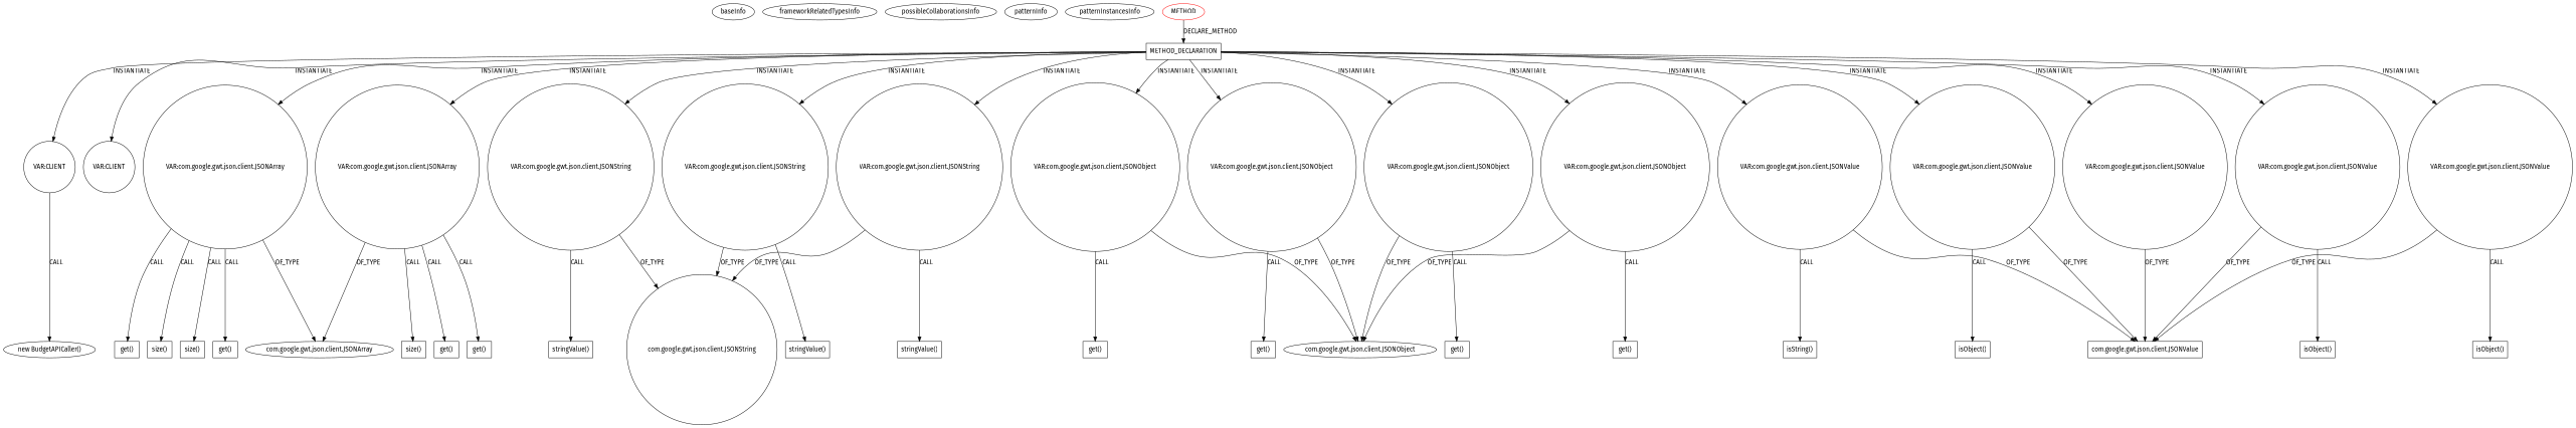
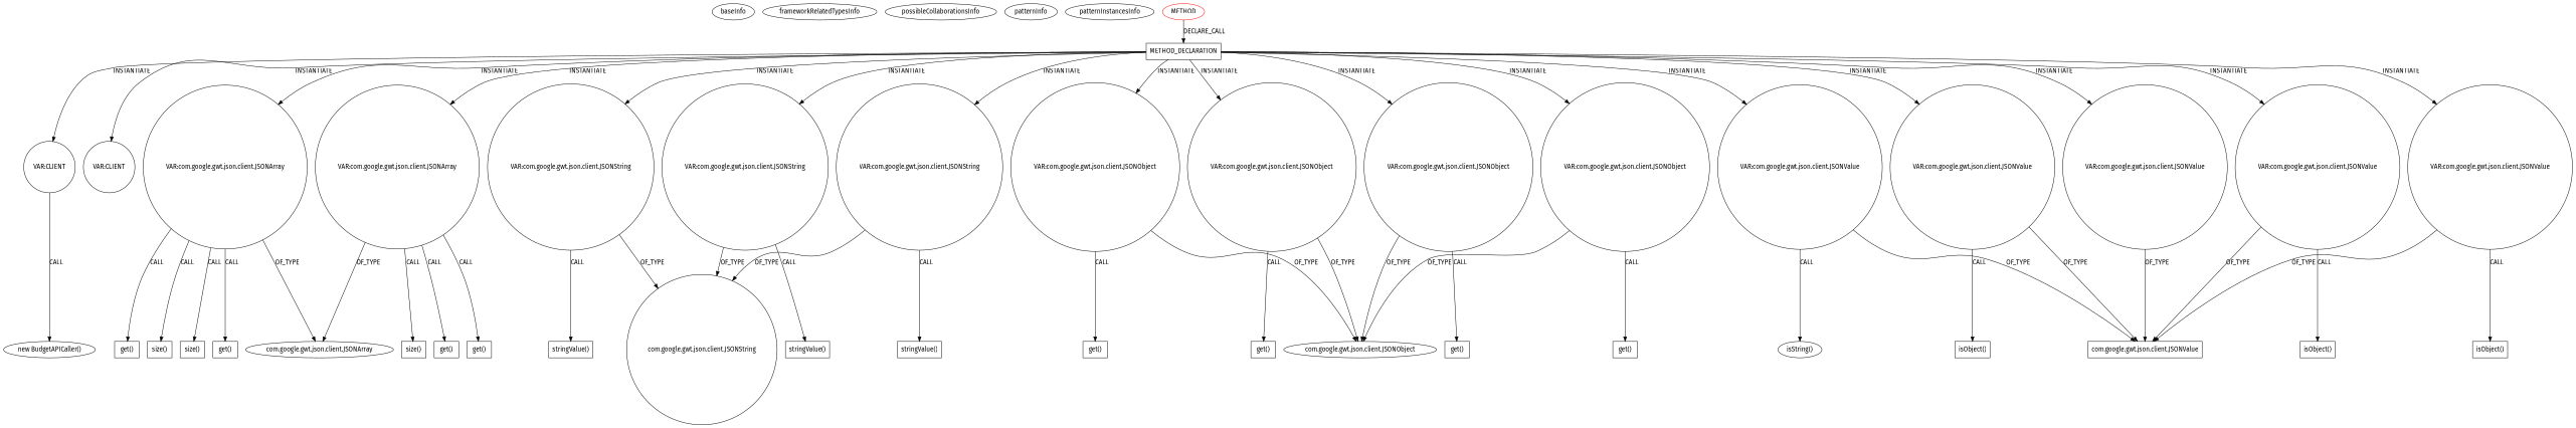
  digraph {
    fontname="Fira Sans"
    node [fontname="Fira Sans" isFrameworkType=false vertexType=INSIDE_CALL shape=box]
    edge [fontname="Fira Sans"]
    baseInfo [category=pattern graphId=1272 isAnonymous=false possibleRelation=false isFrameworkType="" vertexType="" shape=""]
    frameworkRelatedTypesInfo [isFrameworkType="" vertexType="" shape=""]
    possibleCollaborationsInfo [isFrameworkType="" vertexType="" shape=""]
    patternInfo [frequency=2.0 patternRootClient=0 isFrameworkType="" vertexType="" shape=""]
    patternInstancesInfo [0="daonb-obudget~/daonb-obudget/obudget-master/src/client/src/org/obudget/client/Application.java~Application~1154" 1="daonb-obudget~/daonb-obudget/obudget-master/src/client/src/org/obudget/client/BudgetSuggestionOracle.java~BudgetSuggestionOracle~1160" isFrameworkType="" vertexType="" shape=""]
    n6 [label="new BudgetAPICaller()" vertexType=CONSTRUCTOR_CALL shape=""]
    n7 [label="VAR:CLIENT" shape=circle vertexType=VARIABLE_EXPRESION]
    n8 [label=METHOD_DECLARATION vertexType=CLIENT_METHOD_DECLARATION]
    n9 [label="VAR:CLIENT" shape=circle vertexType=VARIABLE_EXPRESION]
    n10 [label="VAR:com.google.gwt.json.client.JSONArray" shape=circle vertexType=VARIABLE_EXPRESION]
    n11 [label="VAR:com.google.gwt.json.client.JSONArray" shape=circle vertexType=VARIABLE_EXPRESION]
    n12 [label="VAR:com.google.gwt.json.client.JSONString" shape=circle vertexType=VARIABLE_EXPRESION]
    n13 [label="VAR:com.google.gwt.json.client.JSONString" shape=circle vertexType=VARIABLE_EXPRESION]
    n14 [label="VAR:com.google.gwt.json.client.JSONString" shape=circle vertexType=VARIABLE_EXPRESION]
    n15 [label="VAR:com.google.gwt.json.client.JSONObject" shape=circle vertexType=VARIABLE_EXPRESION]
    n16 [label="VAR:com.google.gwt.json.client.JSONObject" shape=circle vertexType=VARIABLE_EXPRESION]
    n17 [label="VAR:com.google.gwt.json.client.JSONObject" shape=circle vertexType=VARIABLE_EXPRESION]
    n18 [label="VAR:com.google.gwt.json.client.JSONObject" shape=circle vertexType=VARIABLE_EXPRESION]
    n19 [label="VAR:com.google.gwt.json.client.JSONValue" shape=circle vertexType=VARIABLE_EXPRESION]
    n20 [label="VAR:com.google.gwt.json.client.JSONValue" shape=circle vertexType=VARIABLE_EXPRESION]
    n21 [label="VAR:com.google.gwt.json.client.JSONValue" shape=circle vertexType=VARIABLE_EXPRESION]
    n22 [label="VAR:com.google.gwt.json.client.JSONValue" shape=circle vertexType=VARIABLE_EXPRESION]
    n23 [label="VAR:com.google.gwt.json.client.JSONValue" shape=circle vertexType=VARIABLE_EXPRESION]
    n24 [label="size()"]
    n25 [label="size()"]
    n26 [label="com.google.gwt.json.client.JSONArray" vertexType=FRAMEWORK_CLASS_TYPE shape=""]
    n27 [label="get()"]
    n28 [label="get()"]
    n29 [label="size()"]
    n30 [label="get()"]
    n31 [label="get()"]
    n32 [label="stringValue()"]
    n33 [label="com.google.gwt.json.client.JSONString" shape=circle vertexType=FRAMEWORK_CLASS_TYPE]
    n34 [label="stringValue()"]
    n35 [label="stringValue()"]
    n36 [label="get()"]
    n37 [label="com.google.gwt.json.client.JSONObject" vertexType=FRAMEWORK_CLASS_TYPE shape=""]
    n38 [label="get()"]
    n39 [label="get()"]
    n40 [label="get()"]
    n41 [label="com.google.gwt.json.client.JSONValue" vertexType=FRAMEWORK_CLASS_TYPE]
-   n42 [label="isString()"]
+   n42 [label="isString()" shape=ellipse]
    n43 [label="isObject()"]
    n44 [label="isObject()"]
    n45 [label="isObject()"]
    n46 [color=red label=METHOD vertexType=ROOT_CLIENT_CLASS_DECLARATION shape=""]
    n7 -> n6 [label=CALL]
    n8 -> n7 [label=INSTANTIATE]
    n8 -> n9 [label=INSTANTIATE]
    n8 -> n10 [label=INSTANTIATE]
    n8 -> n11 [label=INSTANTIATE]
    n8 -> n12 [label=INSTANTIATE]
    n8 -> n13 [label=INSTANTIATE]
    n8 -> n14 [label=INSTANTIATE]
    n8 -> n15 [label=INSTANTIATE]
    n8 -> n16 [label=INSTANTIATE]
    n8 -> n17 [label=INSTANTIATE]
    n8 -> n18 [label=INSTANTIATE]
    n8 -> n19 [label=INSTANTIATE]
    n8 -> n20 [label=INSTANTIATE]
    n8 -> n21 [label=INSTANTIATE]
    n8 -> n22 [label=INSTANTIATE]
    n8 -> n23 [label=INSTANTIATE]
    n10 -> n24 [label=CALL]
    n10 -> n25 [label=CALL]
    n10 -> n26 [label=OF_TYPE]
    n10 -> n27 [label=CALL]
    n10 -> n28 [label=CALL]
    n11 -> n26 [label=OF_TYPE]
    n11 -> n29 [label=CALL]
    n11 -> n30 [label=CALL]
    n11 -> n31 [label=CALL]
    n12 -> n32 [label=CALL]
    n12 -> n33 [label=OF_TYPE]
    n13 -> n33 [label=OF_TYPE]
    n13 -> n34 [label=CALL]
    n14 -> n33 [label=OF_TYPE]
    n14 -> n35 [label=CALL]
    n15 -> n36 [label=CALL]
    n15 -> n37 [label=OF_TYPE]
    n16 -> n37 [label=OF_TYPE]
    n16 -> n38 [label=CALL]
    n17 -> n37 [label=OF_TYPE]
    n17 -> n39 [label=CALL]
    n18 -> n37 [label=OF_TYPE]
    n18 -> n40 [label=CALL]
    n19 -> n41 [label=OF_TYPE]
    n19 -> n42 [label=CALL]
    n20 -> n41 [label=OF_TYPE]
    n20 -> n43 [label=CALL]
    n21 -> n41 [label=OF_TYPE]
    n21 -> n44 [label=CALL]
    n22 -> n41 [label=OF_TYPE]
    n22 -> n45 [label=CALL]
    n23 -> n41 [label=OF_TYPE]
-   n46 -> n8 [label=DECLARE_METHOD]
+   n46 -> n8 [label=DECLARE_CALL]
  }
